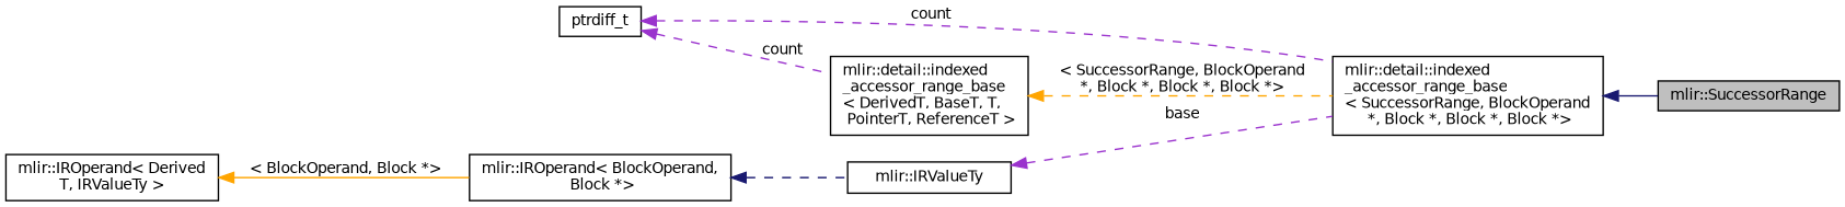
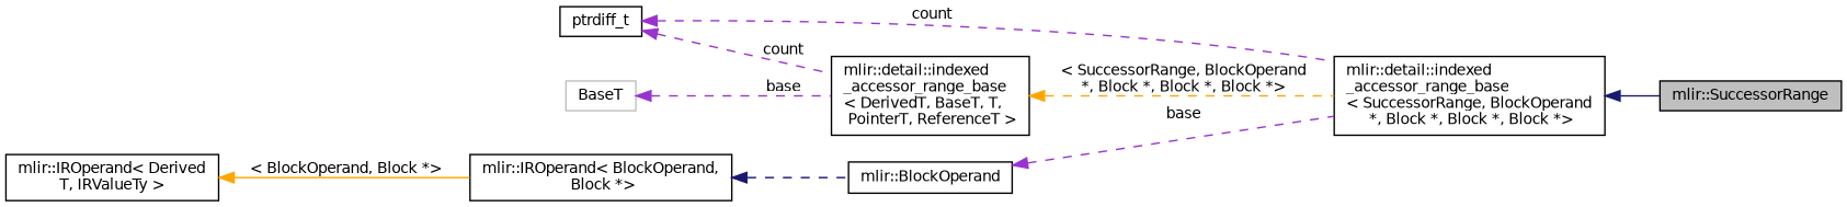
  digraph {
    rankdir=LR
    node [color=black fontname=Helvetica fontsize=10 shape=record]
    edge [color=darkorchid3 dir=back fontname=Helvetica fontsize=10 labelfontname=Helvetica labelfontsize=10 style=dashed]
    n1 [fillcolor=grey75 fontcolor=black height=0.2 label="mlir::SuccessorRange" style=filled width=0.4]
    n2 [height=0.2 label="mlir::detail::indexed\l_accessor_range_base\l\< SuccessorRange, BlockOperand\l *, Block *, Block *, Block *\>" width=0.4]
    n3 [height=0.2 label=ptrdiff_t width=0.4]
    n4 [height=0.2 label="mlir::detail::indexed\l_accessor_range_base\l\< DerivedT, BaseT, T,\l PointerT, ReferenceT \>" width=0.4]
-   n5 [height=0.2 label="mlir::IRValueTy" width=0.4]
+   n5 [height=0.2 label="mlir::BlockOperand" width=0.4]
    n6 [height=0.2 label="mlir::IROperand\< BlockOperand,\l Block *\>" width=0.4]
    n7 [height=0.2 label="mlir::IROperand\< Derived\lT, IRValueTy \>" width=0.4]
+   n8 [color=grey75 height=0.2 label=BaseT width=0.4]
    n2 -> n1 [color=midnightblue style=solid]
    n3 -> n2 [label=" count"]
    n3 -> n4 [label=" count"]
    n4 -> n2 [color=orange label=" \< SuccessorRange, BlockOperand\l *, Block *, Block *, Block *\>"]
    n5 -> n2 [label=" base"]
    n6 -> n5 [color=midnightblue]
    n7 -> n6 [color=orange label=" \< BlockOperand, Block *\>" style=solid]
+   n8 -> n4 [label=" base"]
  }
